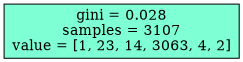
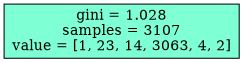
  digraph {
-   n1 [label="gini = 0.028\nsamples = 3107\nvalue = [1, 23, 14, 3063, 4, 2]" shape=box style=filled fillcolor=aquamarine]
+   n1 [label="gini = 1.028\nsamples = 3107\nvalue = [1, 23, 14, 3063, 4, 2]" shape=box style=filled fillcolor=aquamarine]
  }
